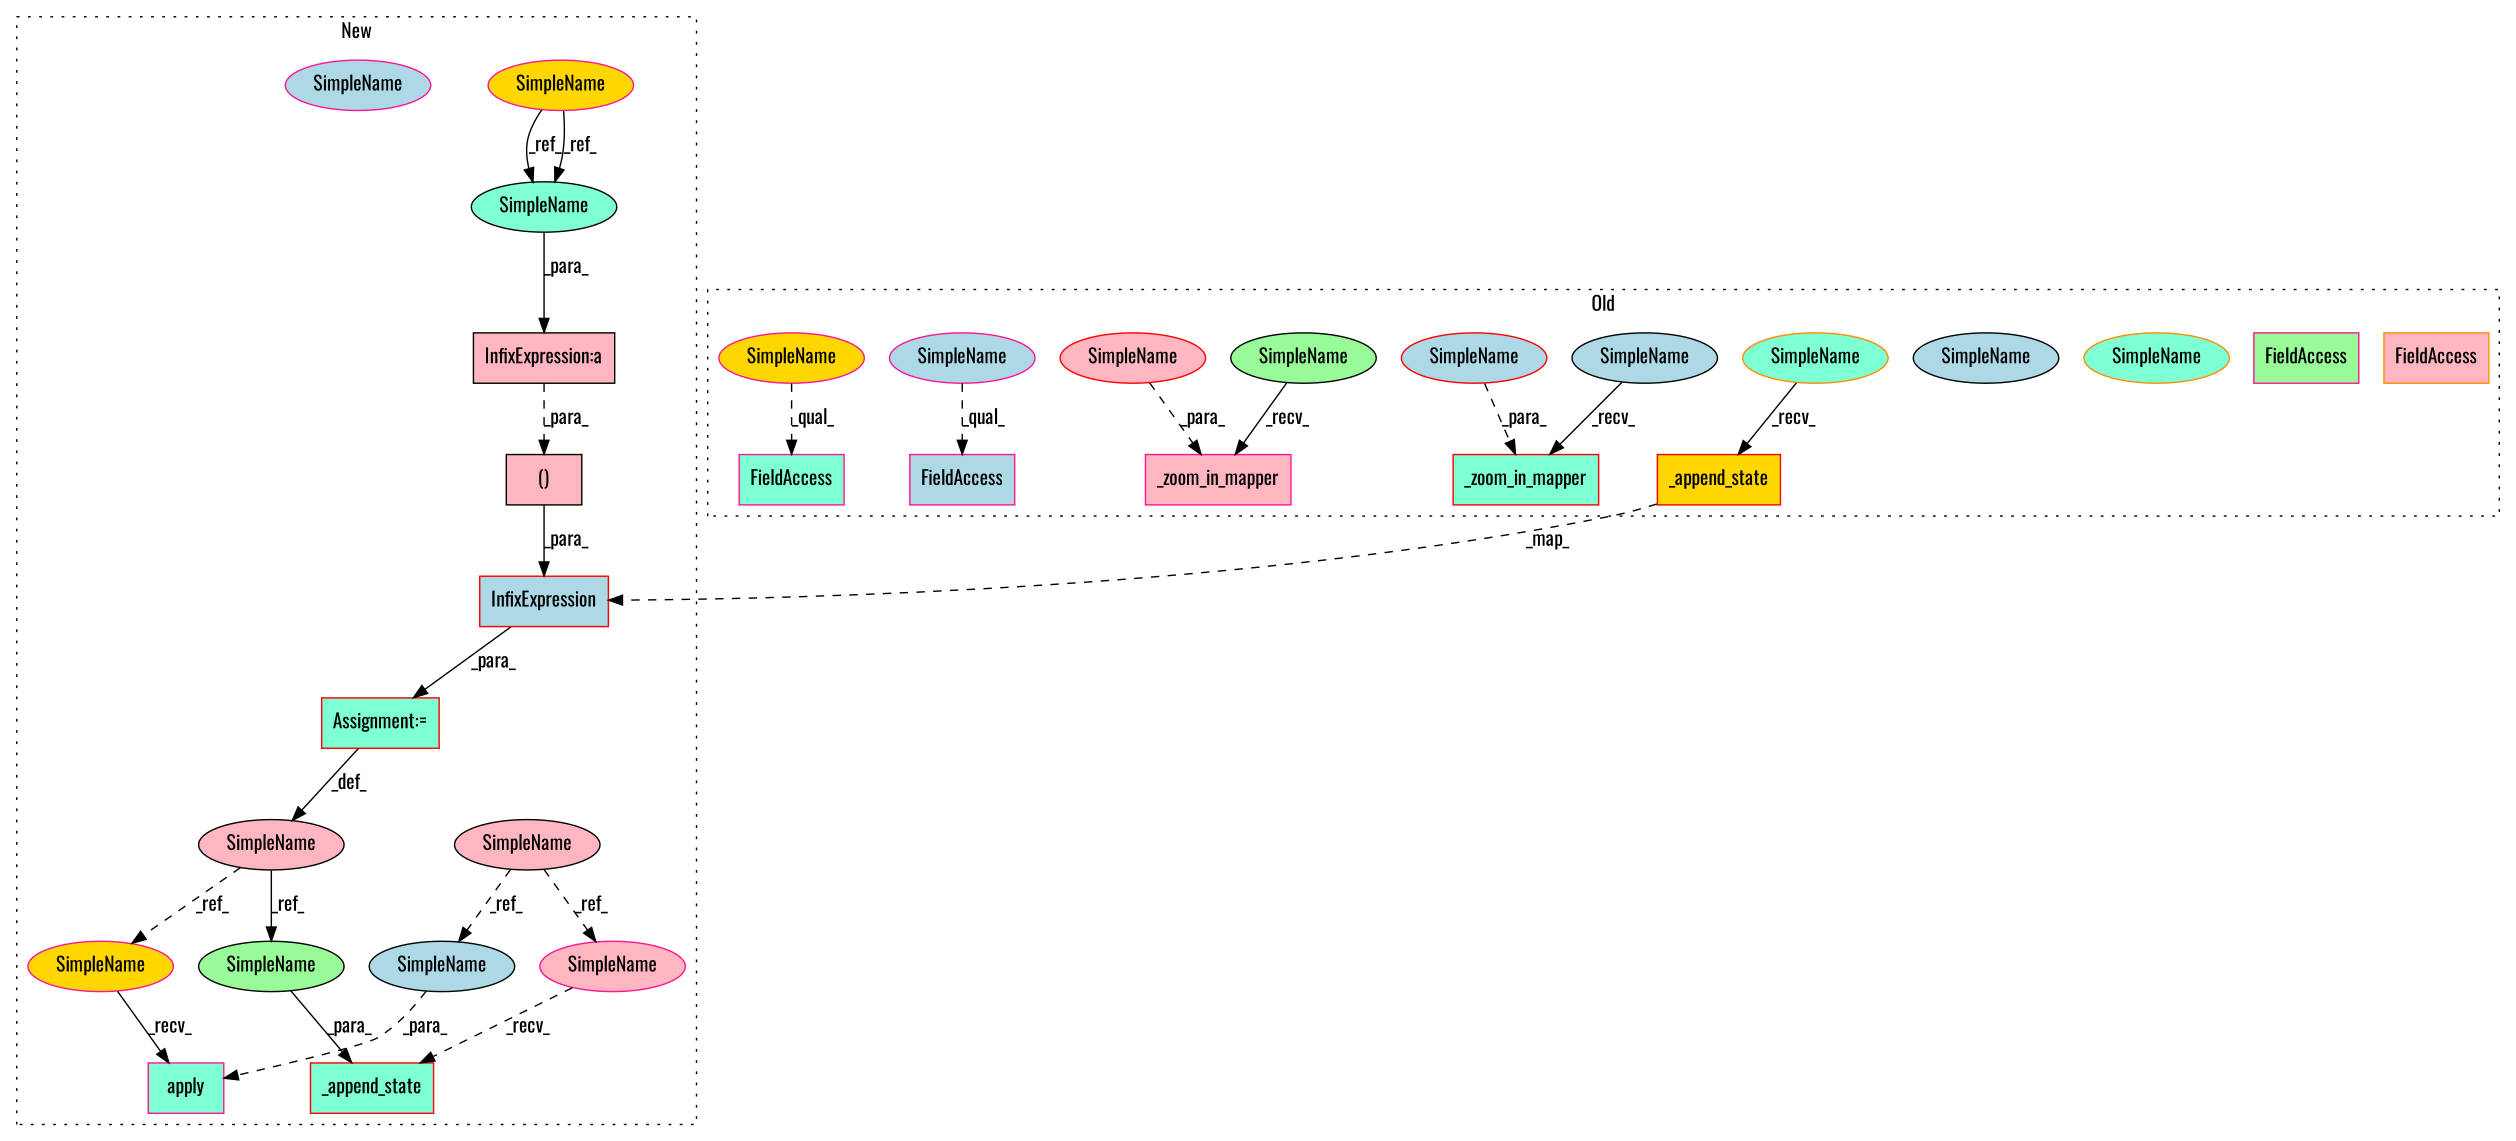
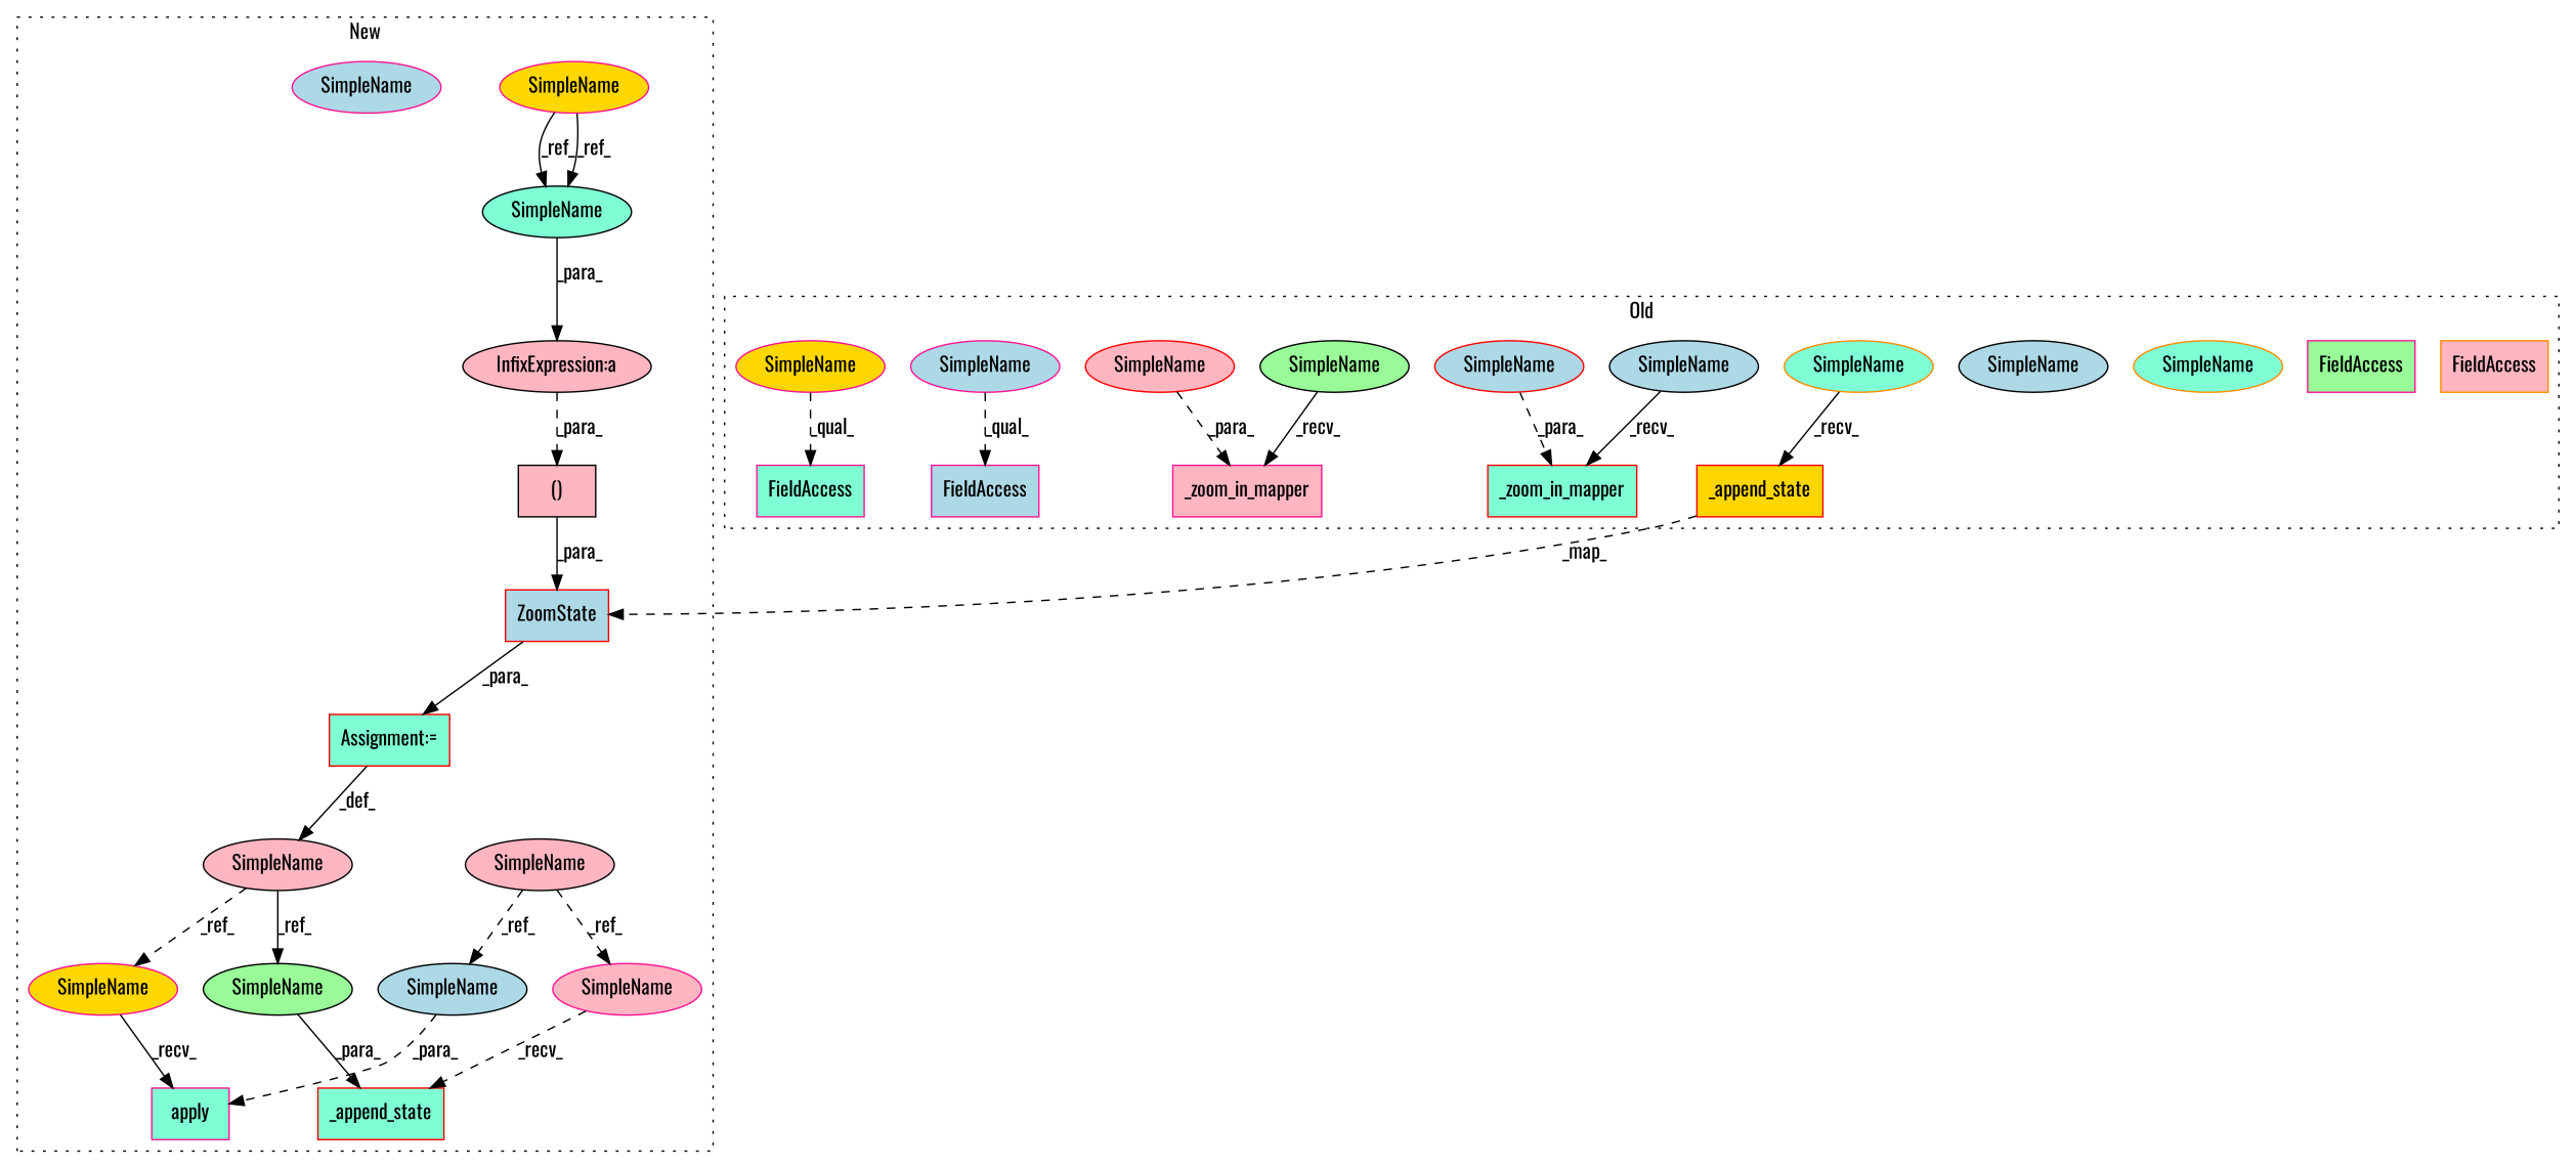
  digraph {
    fontname=Oswald
    node [a=42 color=deeppink fillcolor=aquamarine fontname=Oswald l=4 s=1518 shape=ellipse style=filled]
    edge [fontname=Oswald style=solid]
    n1 [a=32 color=red l="16,1" label=_zoom_in_mapper s="1366,1416" shape=box]
    n2 [a=32 color=red fillcolor=gold l="19,2" label=_append_state s="1604,1672" shape=box]
    n3 [a=32 fillcolor=lightpink l="16,1" label=_zoom_in_mapper s="1502,1552" shape=box]
    n4 [a=22 color=darkorange fillcolor=lightpink l=18 label=FieldAccess s=1425 shape=box]
    n5 [a=22 fillcolor=palegreen l=18 label=FieldAccess s=1561 shape=box]
    n6 [a=22 fillcolor=lightblue l=14 label=FieldAccess shape=box]
    n7 [a=22 l=14 label=FieldAccess s=1382 shape=box]
    n8 [color=darkorange l=6 label=SimpleName s=1546]
    n9 [color=black fillcolor=lightblue l=6 label=SimpleName s=1410]
    n10 [color=black fillcolor=palegreen label=SimpleName s=1497]
    n11 [color=black fillcolor=lightblue label=SimpleName s=1361]
    n12 [color=darkorange label=SimpleName s=1599]
    n13 [fillcolor=lightblue label=SimpleName]
    n14 [fillcolor=gold label=SimpleName s=1382]
    n15 [color=red fillcolor=lightblue l=6 label=SimpleName s=1410]
    n16 [color=red fillcolor=lightpink l=6 label=SimpleName s=1546]
    n17 [a=32 l="6,1" label=apply s="2726,2736" shape=box]
-   n18 [a=27 color=black fillcolor=lightpink l=3 label="InfixExpression:a" s=2344 shape=box]
+   n18 [a=27 color=black fillcolor=lightpink l=3 label="InfixExpression:a" s=2344]
    n19 [a=106 color=black fillcolor=lightpink l=45 label="()" s=2662 shape=box]
    n20 [color=black fillcolor=lightpink label=SimpleName s=2141]
    n21 [a=32 color=red l="14,1" label=_append_state s="2748,2772" shape=box]
-   n22 [a=32 color=red fillcolor=lightblue l="15,2" label=InfixExpression s="2591,2707" shape=box]
+   n22 [a=32 color=red fillcolor=lightblue l="15,2" label=ZoomState s="2591,2707" shape=box]
    n23 [color=black fillcolor=lightpink l=10 label=SimpleName s=2580]
    n24 [fillcolor=gold l=6 label=SimpleName s=2273]
    n25 [a=7 color=red l=1 label="Assignment:=" s=2590 shape=box]
    n26 [fillcolor=lightpink label=SimpleName s=2743]
    n27 [color=black fillcolor=lightblue label=SimpleName s=2732]
    n28 [fillcolor=lightblue l=6 label=SimpleName s=2347]
    n29 [fillcolor=gold l=10 label=SimpleName s=2715]
    n30 [color=black fillcolor=palegreen l=10 label=SimpleName s=2762]
    n31 [color=black l=6 label=SimpleName s=2347]
    subgraph cluster_1 {
      label=Old
      style=dotted
      n1
      n2
      n3
      n4
      n5
      n6
      n7
      n8
      n9
      n10
      n11
      n12
      n13
      n14
      n15
      n16
    }
    subgraph cluster_2 {
      label=New
      style=dotted
      n17
      n18
      n19
      n20
      n21
      n22
      n23
      n24
      n25
      n26
      n27
      n28
      n29
      n30
      n31
    }
    n2 -> n22 [label=_map_ style=dashed]
    n10 -> n3 [label=_recv_]
    n11 -> n1 [label=_recv_]
    n12 -> n2 [label=_recv_]
    n13 -> n6 [label=_qual_ style=dashed]
    n14 -> n7 [label=_qual_ style=dashed]
    n15 -> n1 [label=_para_ style=dashed]
    n16 -> n3 [label=_para_ style=dashed]
    n18 -> n19 [label=_para_ style=dashed]
    n19 -> n22 [label=_para_]
    n20 -> n26 [label=_ref_ style=dashed]
    n20 -> n27 [label=_ref_ style=dashed]
    n22 -> n25 [label=_para_]
    n23 -> n29 [label=_ref_ style=dashed]
    n23 -> n30 [label=_ref_]
    n24 -> n31 [label=_ref_]
    n24 -> n31 [label=_ref_]
    n25 -> n23 [label=_def_]
    n26 -> n21 [label=_recv_ style=dashed]
    n27 -> n17 [label=_para_ style=dashed]
    n29 -> n17 [label=_recv_]
    n30 -> n21 [label=_para_]
    n31 -> n18 [label=_para_]
  }
